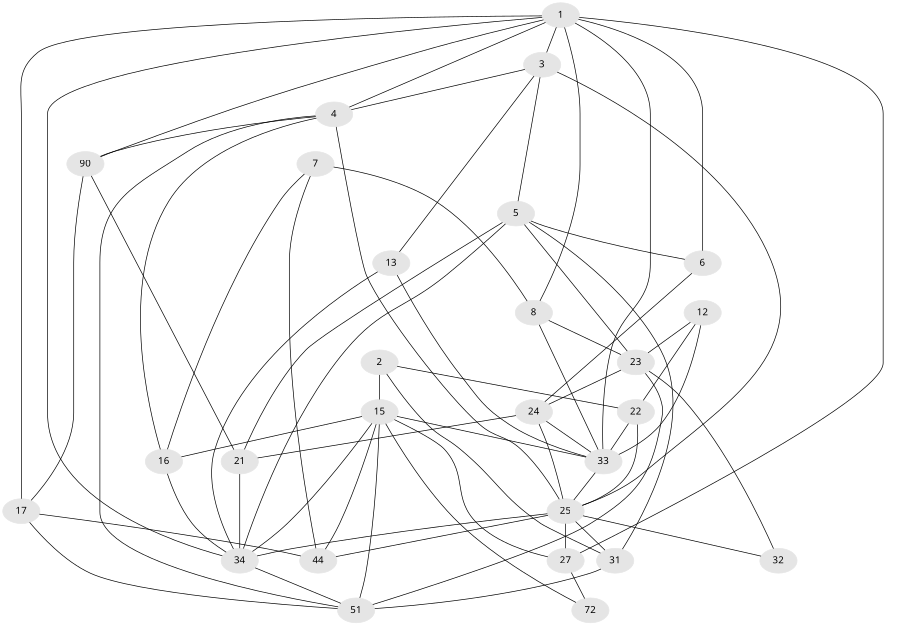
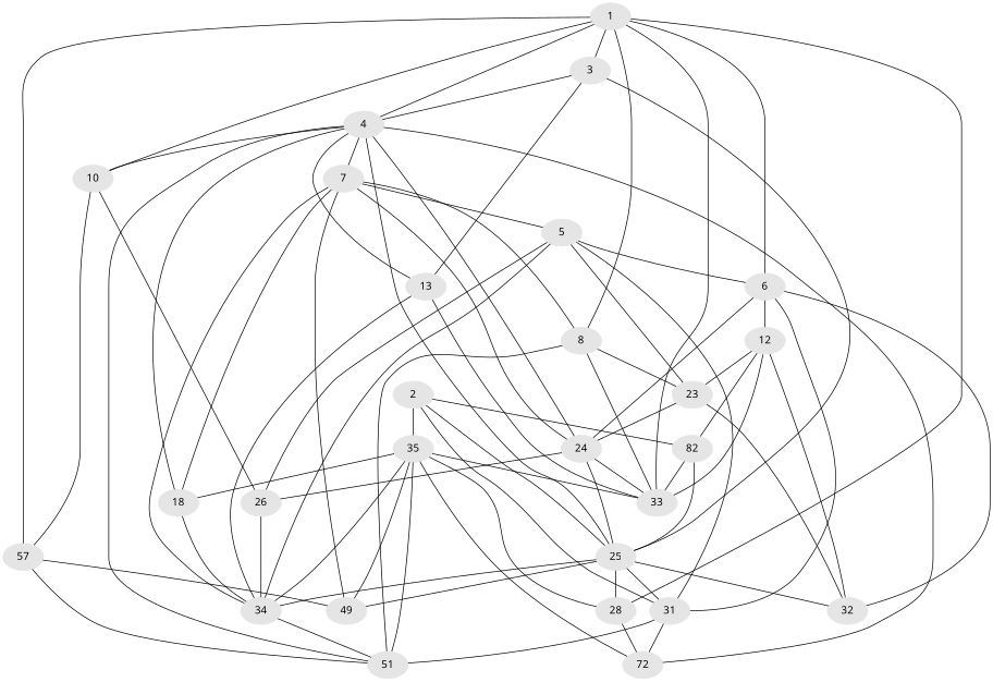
  graph {
    fontname="Noto Sans"
    node [color=gray90 fontname="Noto Sans" style=filled]
    edge [fontname="Noto Sans"]
    1 [super="+21+11"]
    3 [super="+16"]
    4 [super="+19+55"]
    6 [super="+48+20"]
    8
-   10 [label=90]
-   17
-   28 [super="+38" label=27]
+   10
+   17 [label=57]
+   28 [super="+38"]
    33 [super="+50+39"]
    34 [super="+41+46"]
    25 [super="+29+47"]
    5 [super="+9"]
    13
    7
-   18 [label=16]
+   18
    24 [super="+35+40"]
    51 [super="+54"]
    n18 [label=72]
    31 [super="+44"]
    12 [super="+45"]
    32
    23 [super="+27"]
-   26 [label=21]
-   49 [label=44]
-   15 [super="+42+53"]
+   26
+   49
+   15 [super="+42+53" label=35]
    2
-   22
+   22 [label=82]
    1 -- 3 [weight=2]
    1 -- 4
    1 -- 6
    1 -- 8
    1 -- 10
    1 -- 17
    1 -- 28 [weight=2]
    1 -- 33 [weight=2]
-   1 -- 34
+   7 -- 34
    3 -- 4
    3 -- 25
-   3 -- 5
+   7 -- 5
    3 -- 13
    4 -- 10
    4 -- 25
+   4 -- 13
+   4 -- 7
    4 -- 18
+   4 -- 24
    4 -- 51
+   4 -- n18
    6 -- 24
+   6 -- 31
+   6 -- 12 [weight=2]
+   6 -- 32
    8 -- 33
    8 -- 23
    10 -- 17
    10 -- 26
    17 -- 51
    17 -- 49
    28 -- n18
    34 -- 51
    25 -- 28 [weight=2]
    25 -- 34
    25 -- 31
    25 -- 32
    25 -- 49
    5 -- 6
    5 -- 34
    5 -- 31
    5 -- 23
    5 -- 26
    13 -- 33
    13 -- 34
    7 -- 8
    7 -- 18
+   7 -- 24
    7 -- 49
    18 -- 34
    24 -- 33
    24 -- 25 [weight=2]
    24 -- 26
    31 -- 51
+   31 -- n18
    12 -- 33
+   12 -- 32
    12 -- 23
    12 -- 22
    23 -- 24
-   23 -- 51
+   8 -- 51
    23 -- 32
    26 -- 34
    15 -- 28
    15 -- 33
    15 -- 34
    15 -- 18
    15 -- 51
    15 -- n18
    15 -- 49
-   33 -- 25
+   2 -- 25
    2 -- 31
    2 -- 15
    2 -- 22
    22 -- 33
    22 -- 25
  }
